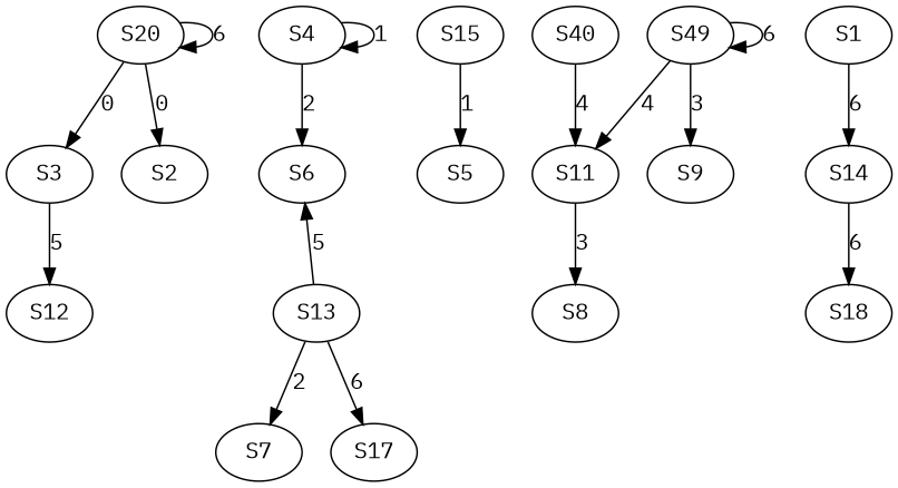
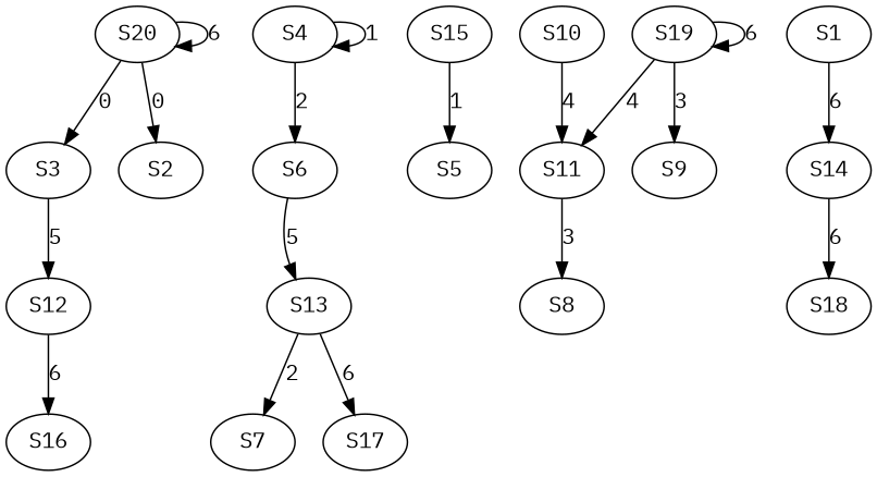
  strict digraph {
    fontname="IBM Plex Mono"
    node [fontname="IBM Plex Mono"]
    edge [fontname="IBM Plex Mono"]
    S3
    S12
+   S16
    S20
    S2
    S4
    S6
    S13
    S15
    S5
    S7
    S17
    S11
    S8
-   S10 [label=S40]
-   S19 [label=S49]
+   S10
+   S19
    S9
    S1
    S14
    S18
    S3 -> S12 [label=5]
+   S12 -> S16 [label=6]
    S20 -> S3 [label=0]
    S20 -> S20 [label=6]
    S20 -> S2 [label=0]
    S4 -> S4 [label=1]
    S4 -> S6 [label=2]
-   S13 -> S6 [label=5]
+   S6 -> S13 [label=5]
    S13 -> S7 [label=2]
    S13 -> S17 [label=6]
    S15 -> S5 [label=1]
    S11 -> S8 [label=3]
    S10 -> S11 [label=4]
    S19 -> S11 [label=4]
    S19 -> S19 [label=6]
    S19 -> S9 [label=3]
    S1 -> S14 [label=6]
    S14 -> S18 [label=6]
  }
